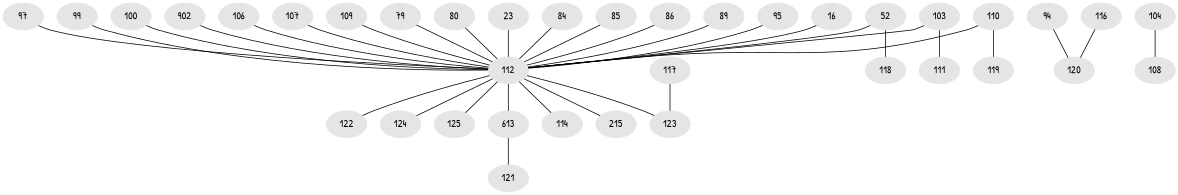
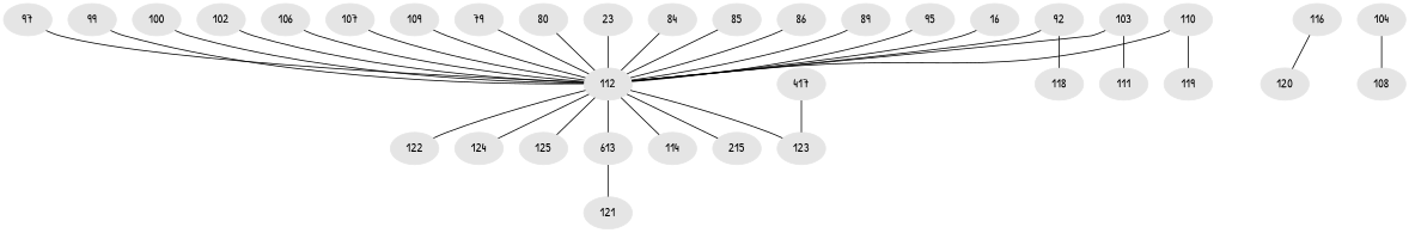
  graph {
    fontname="Patrick Hand"
    node [color=gray90 fontname="Patrick Hand" style=filled]
    edge [fontname="Patrick Hand"]
    112 [super="+67+91+93+39+72+105+75+55+58+60+61+62+63+65+77+73+74+101+88"]
    n2 [label=613 super="+24+87"]
    114
    n4 [label=215]
    122
    123 [super="+98"]
    124
    125
    79
    80
    n11 [label=23]
    84
    85
    86
    89
-   92 [label=52]
+   92
    118
    120 [super="+81"]
-   94
    95
    n21 [label=16]
    97
    99
    100
-   102 [label=902]
+   102
    103
    111
    104
    108
    106
    107
    109
    110
    119
    121
    116
-   117
+   117 [label=417]
    112 -- n2
    112 -- 114
    112 -- n4
    112 -- 122
    112 -- 123
    112 -- 124
    112 -- 125
    n2 -- 121
    79 -- 112
    80 -- 112
    n11 -- 112
    84 -- 112
    85 -- 112
    86 -- 112
    89 -- 112
    92 -- 112
    92 -- 118
-   94 -- 120
    95 -- 112
    n21 -- 112
    97 -- 112
    99 -- 112
    100 -- 112
    102 -- 112
    103 -- 112
    103 -- 111
    104 -- 108
    106 -- 112
    107 -- 112
    109 -- 112
    110 -- 112
    110 -- 119
    116 -- 120
    117 -- 123
  }
